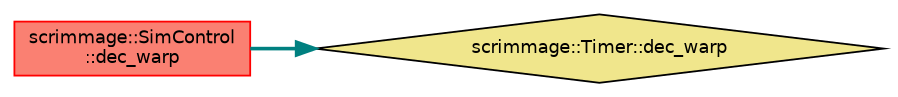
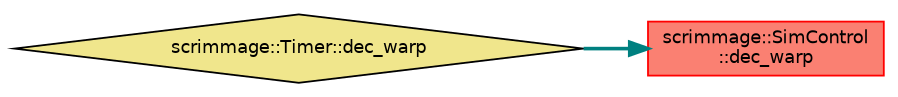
  digraph {
    rankdir=RL
    node [fontname=Helvetica fontsize=10 style=filled]
    n1 [color=black fillcolor=khaki fontcolor=black height=0.2 label="scrimmage::Timer::dec_warp" shape=diamond width=0.4]
    n2 [color=red fillcolor=salmon height=0.2 label="scrimmage::SimControl\l::dec_warp" shape=box width=0.4]
-   n1 -> n2 [color=teal dir=back fontname=Helvetica fontsize=10 labelfontname=Helvetica labelfontsize=10 style=bold]
+   n2 -> n1 [color=teal dir=back fontname=Helvetica fontsize=10 labelfontname=Helvetica labelfontsize=10 style=bold]
  }
